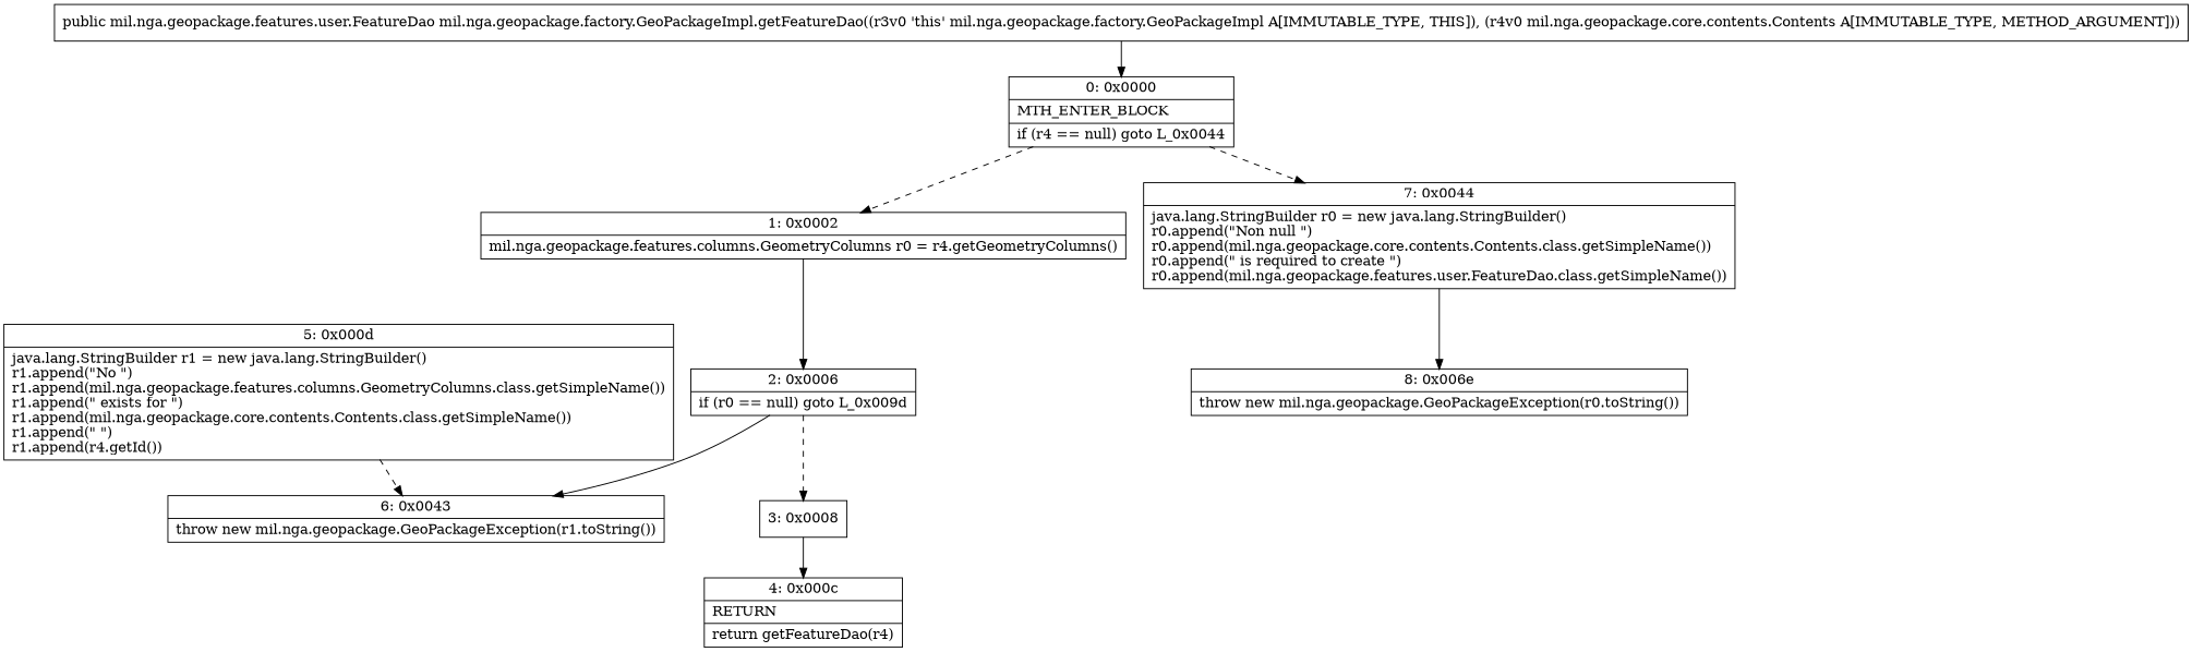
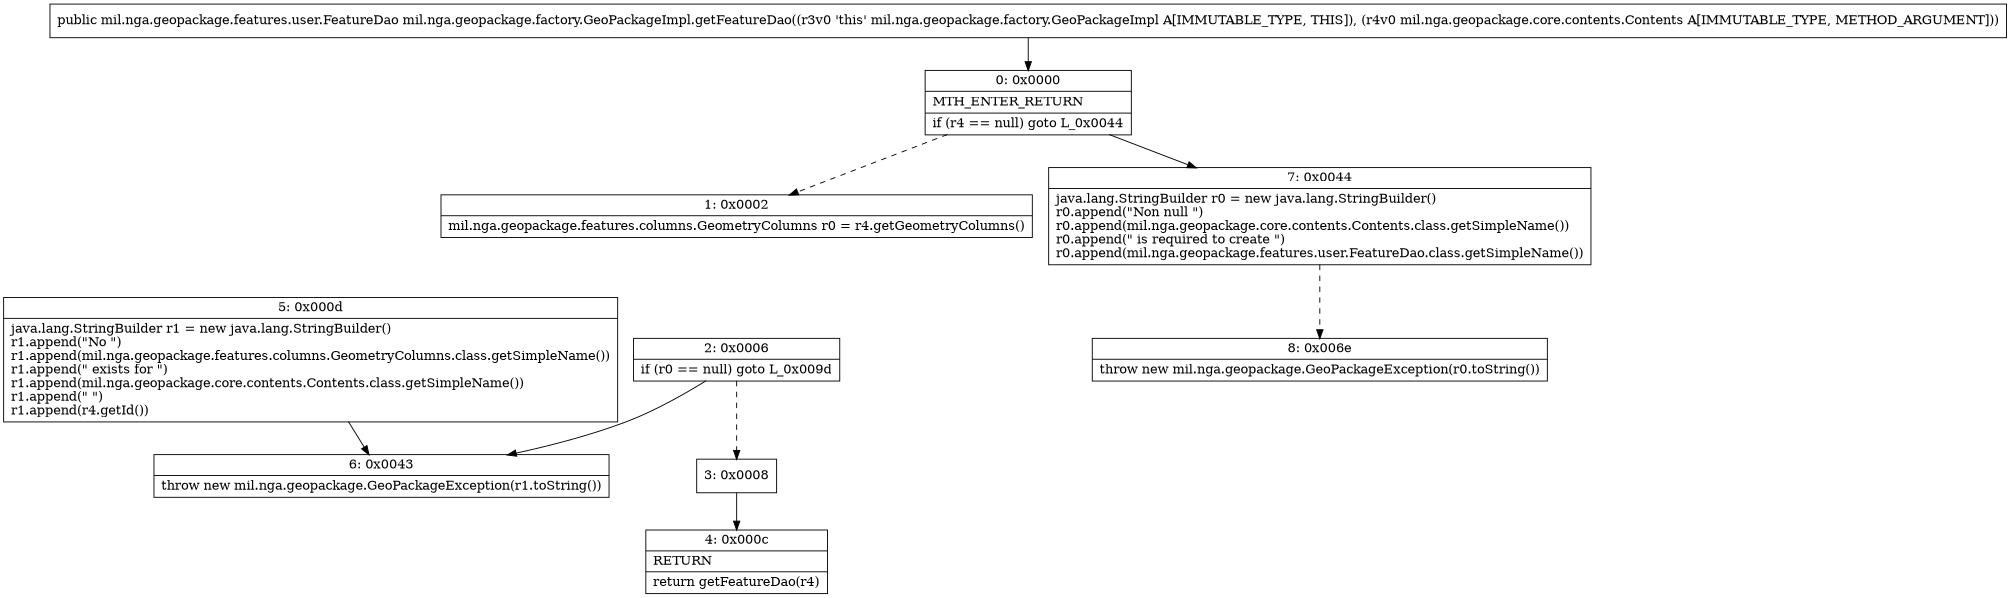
  digraph {
    node [shape=record]
-   n1 [label="{0\:\ 0x0000|MTH_ENTER_BLOCK\l|if (r4 == null) goto L_0x0044\l}"]
+   n1 [label="{0\:\ 0x0000|MTH_ENTER_RETURN\l|if (r4 == null) goto L_0x0044\l}"]
    n2 [label="{1\:\ 0x0002|mil.nga.geopackage.features.columns.GeometryColumns r0 = r4.getGeometryColumns()\l}"]
    n3 [label="{7\:\ 0x0044|java.lang.StringBuilder r0 = new java.lang.StringBuilder()\lr0.append(\"Non null \")\lr0.append(mil.nga.geopackage.core.contents.Contents.class.getSimpleName())\lr0.append(\" is required to create \")\lr0.append(mil.nga.geopackage.features.user.FeatureDao.class.getSimpleName())\l}"]
    n4 [label="{2\:\ 0x0006|if (r0 == null) goto L_0x009d\l}"]
    n5 [label="{8\:\ 0x006e|throw new mil.nga.geopackage.GeoPackageException(r0.toString())\l}"]
    n6 [label="{3\:\ 0x0008}"]
    n7 [label="{6\:\ 0x0043|throw new mil.nga.geopackage.GeoPackageException(r1.toString())\l}"]
    n8 [label="{4\:\ 0x000c|RETURN\l|return getFeatureDao(r4)\l}"]
    n9 [label="{5\:\ 0x000d|java.lang.StringBuilder r1 = new java.lang.StringBuilder()\lr1.append(\"No \")\lr1.append(mil.nga.geopackage.features.columns.GeometryColumns.class.getSimpleName())\lr1.append(\" exists for \")\lr1.append(mil.nga.geopackage.core.contents.Contents.class.getSimpleName())\lr1.append(\" \")\lr1.append(r4.getId())\l}"]
    n10 [label="{public mil.nga.geopackage.features.user.FeatureDao mil.nga.geopackage.factory.GeoPackageImpl.getFeatureDao((r3v0 'this' mil.nga.geopackage.factory.GeoPackageImpl A[IMMUTABLE_TYPE, THIS]), (r4v0 mil.nga.geopackage.core.contents.Contents A[IMMUTABLE_TYPE, METHOD_ARGUMENT])) }"]
    n1 -> n2 [style=dashed]
-   n1 -> n3 [style=dashed]
-   n2 -> n4
-   n3 -> n5
+   n1 -> n3
+   n3 -> n5 [style=dashed]
    n4 -> n6 [style=dashed]
    n4 -> n7
    n6 -> n8
-   n9 -> n7 [style=dashed]
+   n9 -> n7
    n10 -> n1
  }
